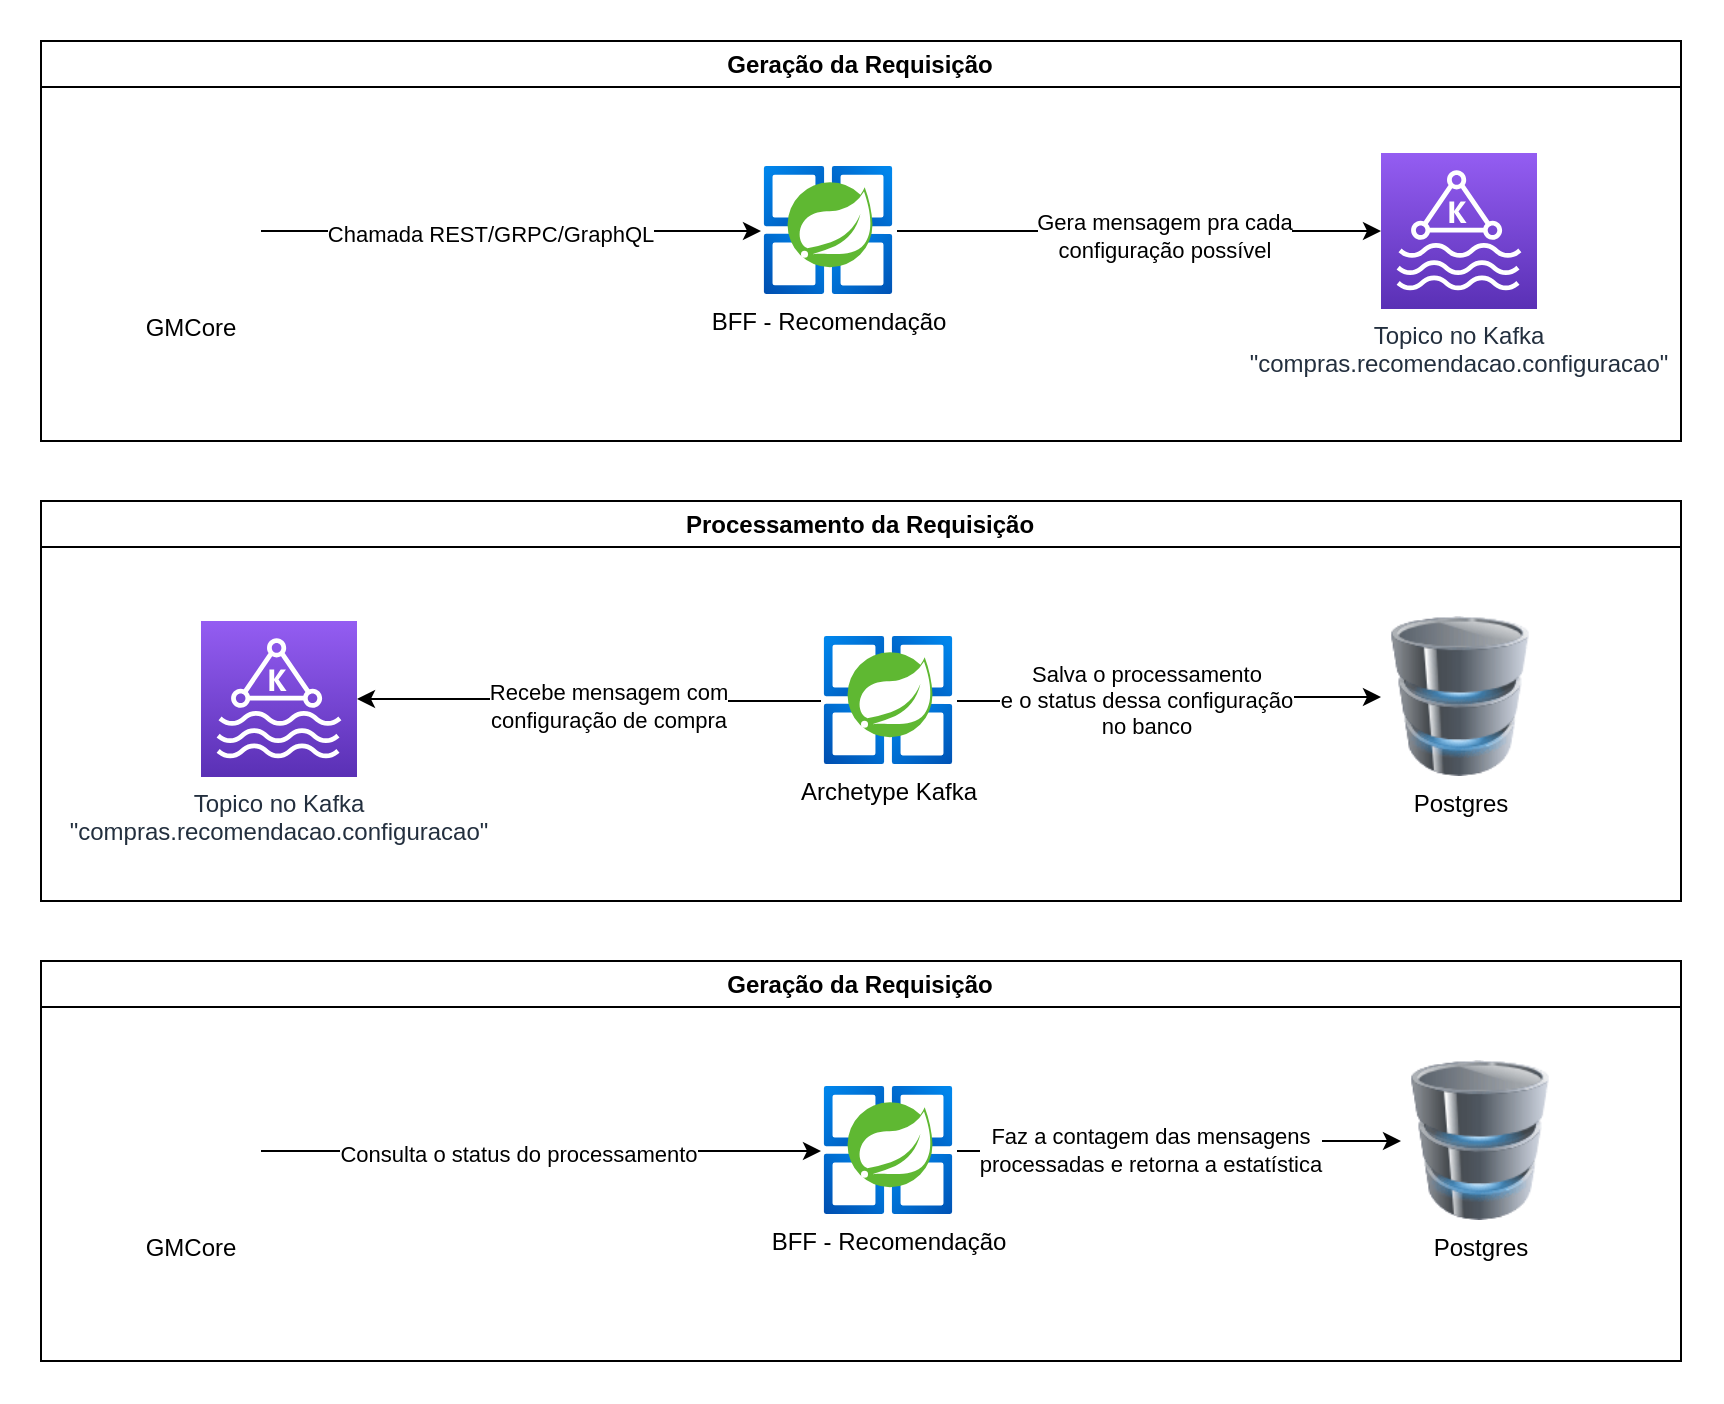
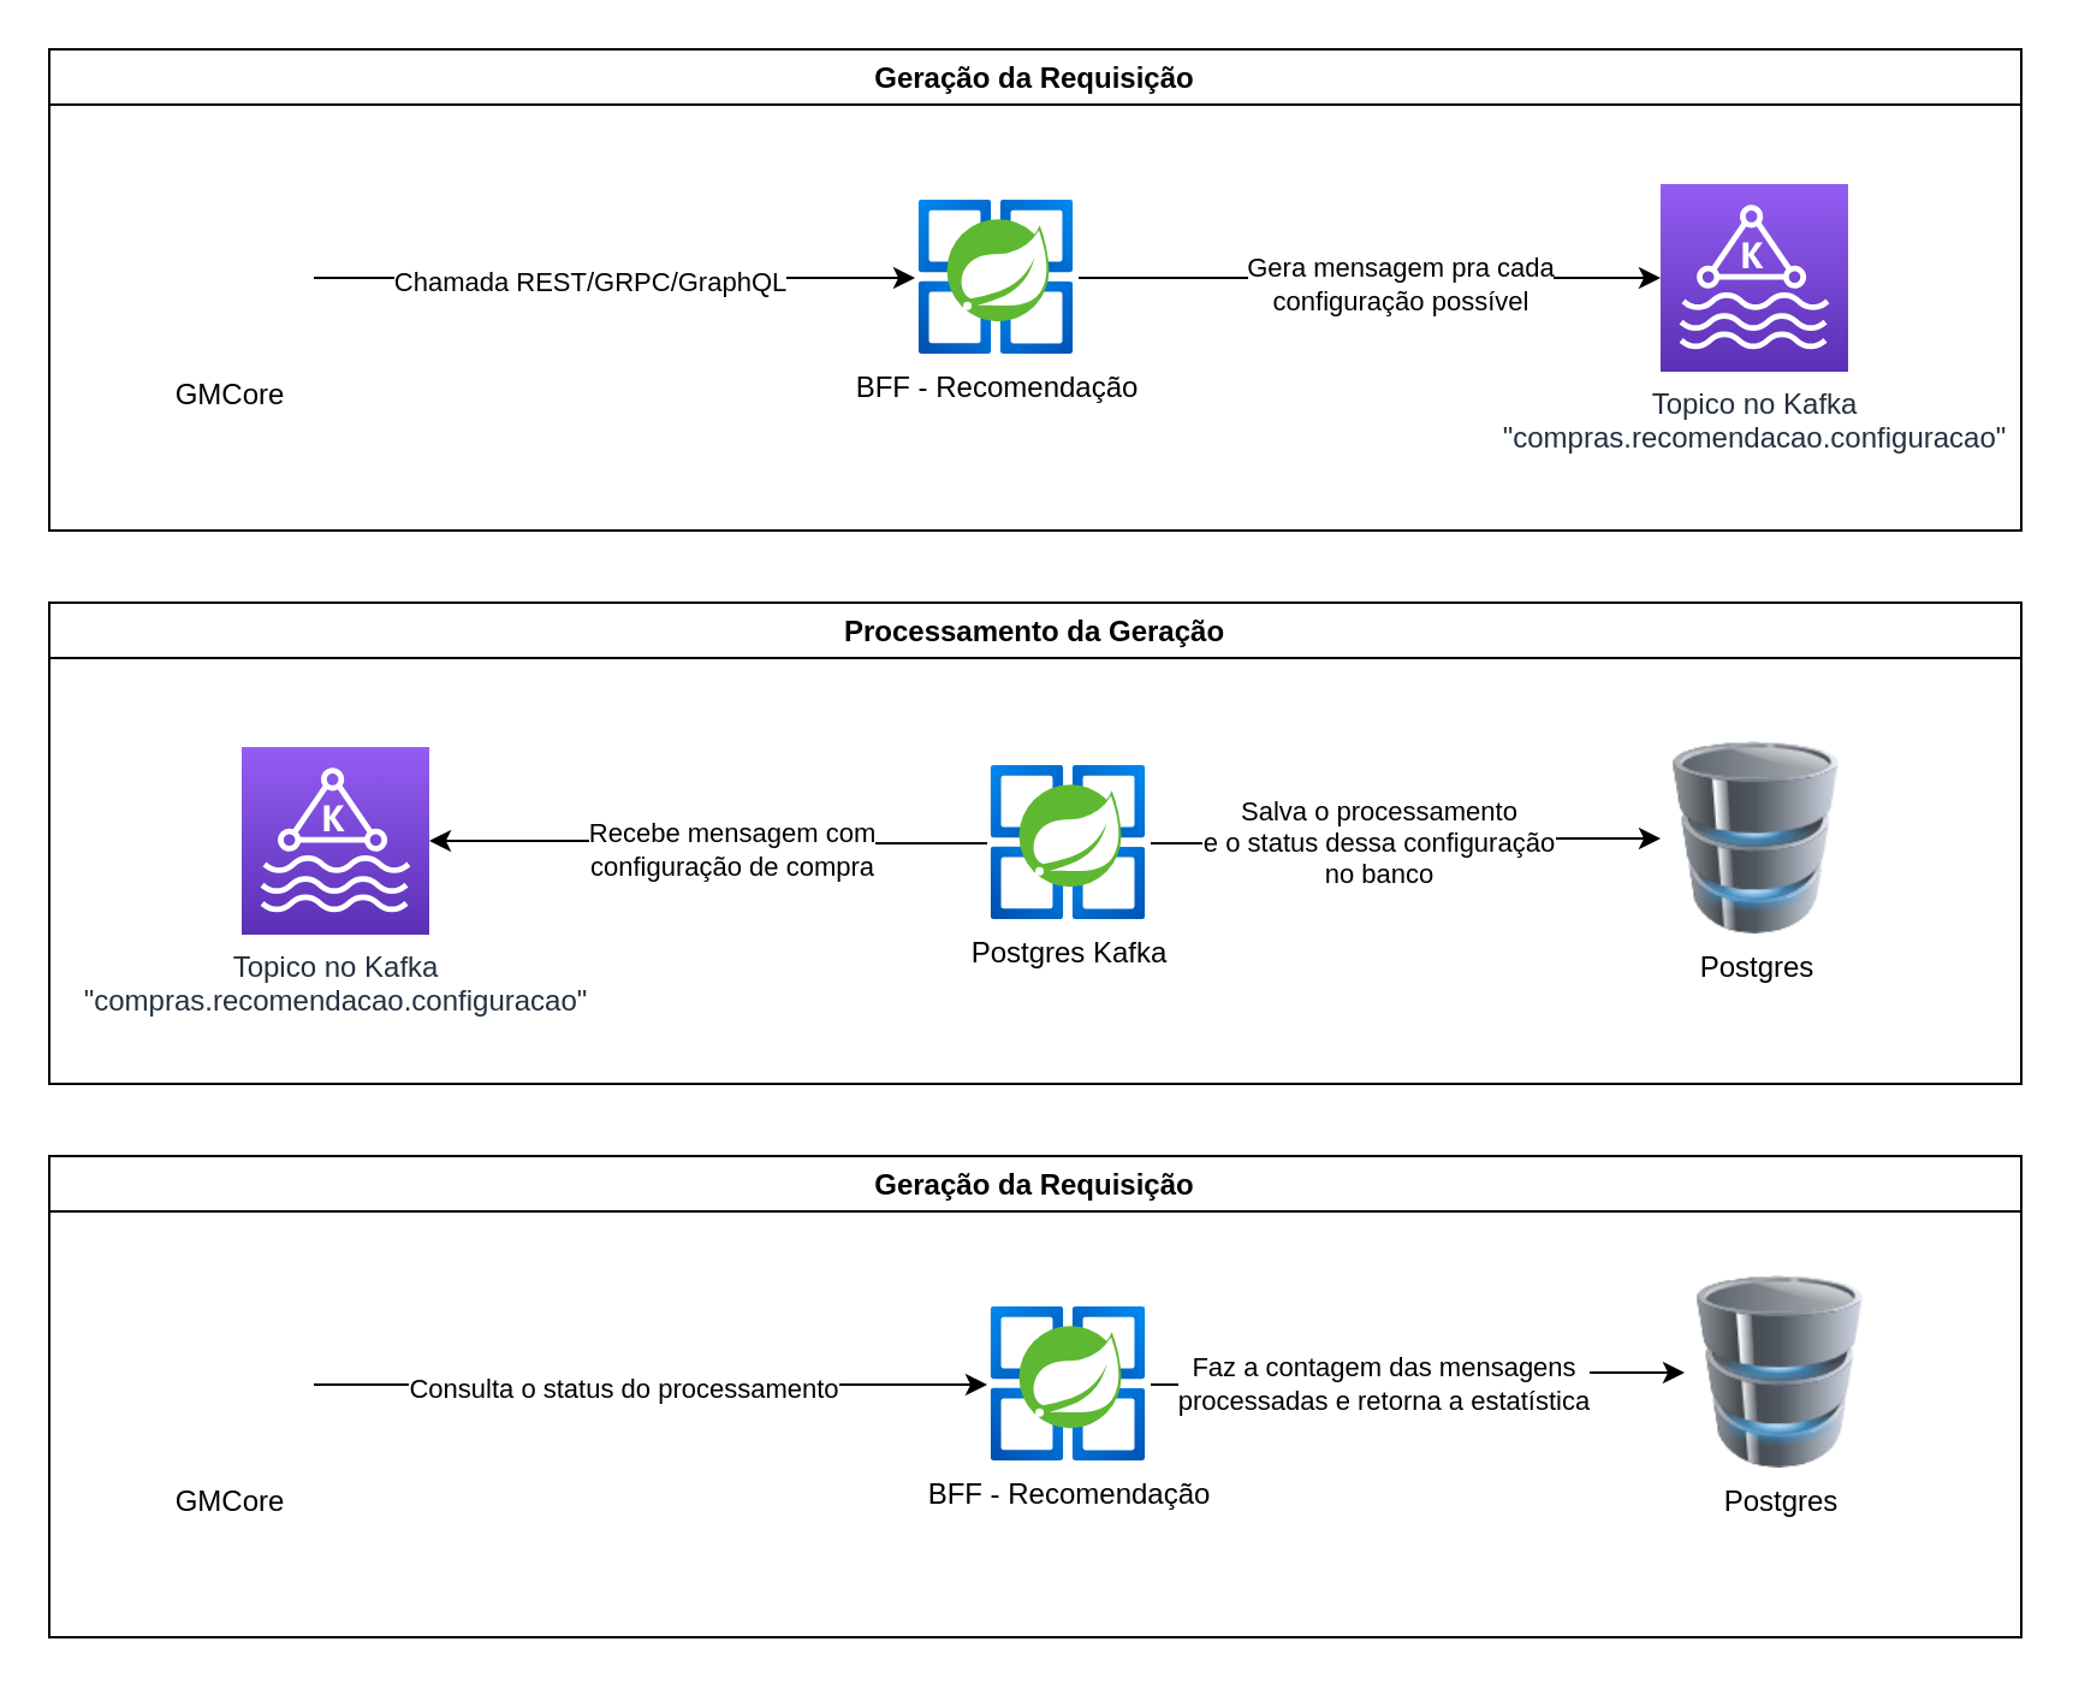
  <mxCell id="0" />
  <mxCell id="1" parent="0" />
  <mxCell id="2" value="Geração da Requisição" style="swimlane;" vertex="1" parent="1"><mxGeometry x="20" y="20" width="820" height="200" as="geometry" /></mxCell>
  <mxCell id="3" style="edgeStyle=orthogonalEdgeStyle;rounded=0;orthogonalLoop=1;jettySize=auto;html=1;" edge="1" parent="2" source="5" target="8"><mxGeometry relative="1" as="geometry" /></mxCell>
  <mxCell id="4" value="Chamada REST/GRPC/GraphQL" style="edgeLabel;html=1;align=center;verticalAlign=middle;resizable=0;points=[];" vertex="1" connectable="0" parent="3"><mxGeometry x="-0.088" y="-1" relative="1" as="geometry"><mxPoint as="offset" /></mxGeometry></mxCell>
  <mxCell id="5" value="&lt;div&gt;GMCore&lt;/div&gt;" style="shape=image;html=1;verticalAlign=top;verticalLabelPosition=bottom;labelBackgroundColor=#ffffff;imageAspect=0;aspect=fixed;image=https://cdn3.iconfinder.com/data/icons/sphericalcons/128/file_c-plus--plus.png" vertex="1" parent="2"><mxGeometry x="40" y="60" width="70" height="70" as="geometry" /></mxCell>
  <mxCell id="6" style="edgeStyle=orthogonalEdgeStyle;rounded=0;orthogonalLoop=1;jettySize=auto;html=1;" edge="1" parent="2" source="8" target="9"><mxGeometry relative="1" as="geometry" /></mxCell>
  <mxCell id="7" value="Gera mensagem pra cada &lt;br&gt;configuração possível" style="edgeLabel;html=1;align=center;verticalAlign=middle;resizable=0;points=[];" vertex="1" connectable="0" parent="6"><mxGeometry x="0.099" y="-2" relative="1" as="geometry"><mxPoint as="offset" /></mxGeometry></mxCell>
  <mxCell id="8" value="&lt;div&gt;BFF - Recomendação&lt;/div&gt;" style="aspect=fixed;html=1;points=[];align=center;image;fontSize=12;image=img/lib/azure2/compute/Azure_Spring_Cloud.svg;" vertex="1" parent="2"><mxGeometry x="360" y="63" width="68" height="64" as="geometry" /></mxCell>
  <mxCell id="9" value="Topico no Kafka&lt;br&gt;&quot;compras.recomendacao.configuracao&quot;" style="sketch=0;points=[[0,0,0],[0.25,0,0],[0.5,0,0],[0.75,0,0],[1,0,0],[0,1,0],[0.25,1,0],[0.5,1,0],[0.75,1,0],[1,1,0],[0,0.25,0],[0,0.5,0],[0,0.75,0],[1,0.25,0],[1,0.5,0],[1,0.75,0]];outlineConnect=0;fontColor=#232F3E;gradientColor=#945DF2;gradientDirection=north;fillColor=#5A30B5;strokeColor=#ffffff;dashed=0;verticalLabelPosition=bottom;verticalAlign=top;align=center;html=1;fontSize=12;fontStyle=0;aspect=fixed;shape=mxgraph.aws4.resourceIcon;resIcon=mxgraph.aws4.managed_streaming_for_kafka;" vertex="1" parent="2"><mxGeometry x="670" y="56" width="78" height="78" as="geometry" /></mxCell>
- <mxCell id="10" value="Processamento da Requisição" style="swimlane;" vertex="1" parent="1"><mxGeometry x="20" y="250" width="820" height="200" as="geometry" /></mxCell>
+ <mxCell id="10" value="Processamento da Geração" style="swimlane;" vertex="1" parent="1"><mxGeometry x="20" y="250" width="820" height="200" as="geometry" /></mxCell>
  <mxCell id="11" value="Topico no Kafka&lt;br&gt;&quot;compras.recomendacao.configuracao&quot;" style="sketch=0;points=[[0,0,0],[0.25,0,0],[0.5,0,0],[0.75,0,0],[1,0,0],[0,1,0],[0.25,1,0],[0.5,1,0],[0.75,1,0],[1,1,0],[0,0.25,0],[0,0.5,0],[0,0.75,0],[1,0.25,0],[1,0.5,0],[1,0.75,0]];outlineConnect=0;fontColor=#232F3E;gradientColor=#945DF2;gradientDirection=north;fillColor=#5A30B5;strokeColor=#ffffff;dashed=0;verticalLabelPosition=bottom;verticalAlign=top;align=center;html=1;fontSize=12;fontStyle=0;aspect=fixed;shape=mxgraph.aws4.resourceIcon;resIcon=mxgraph.aws4.managed_streaming_for_kafka;" vertex="1" parent="10"><mxGeometry x="80" y="60" width="78" height="78" as="geometry" /></mxCell>
  <mxCell id="12" style="edgeStyle=orthogonalEdgeStyle;rounded=0;orthogonalLoop=1;jettySize=auto;html=1;" edge="1" parent="10" source="16" target="11"><mxGeometry relative="1" as="geometry" /></mxCell>
  <mxCell id="13" value="Recebe mensagem com &lt;br&gt;&lt;div&gt;configuração de compra&lt;/div&gt;" style="edgeLabel;html=1;align=center;verticalAlign=middle;resizable=0;points=[];" vertex="1" connectable="0" parent="12"><mxGeometry x="-0.082" y="2" relative="1" as="geometry"><mxPoint as="offset" /></mxGeometry></mxCell>
  <mxCell id="14" style="edgeStyle=orthogonalEdgeStyle;rounded=0;orthogonalLoop=1;jettySize=auto;html=1;" edge="1" parent="10" source="16" target="17"><mxGeometry relative="1" as="geometry" /></mxCell>
  <mxCell id="15" value="Salva o processamento&lt;br&gt;e o status dessa configuração &lt;br&gt;no banco" style="edgeLabel;html=1;align=center;verticalAlign=middle;resizable=0;points=[];" vertex="1" connectable="0" parent="14"><mxGeometry x="-0.121" y="1" relative="1" as="geometry"><mxPoint as="offset" /></mxGeometry></mxCell>
- <mxCell id="16" value="Archetype Kafka" style="aspect=fixed;html=1;points=[];align=center;image;fontSize=12;image=img/lib/azure2/compute/Azure_Spring_Cloud.svg;" vertex="1" parent="10"><mxGeometry x="390" y="68" width="68" height="64" as="geometry" /></mxCell>
+ <mxCell id="16" value="Postgres Kafka" style="aspect=fixed;html=1;points=[];align=center;image;fontSize=12;image=img/lib/azure2/compute/Azure_Spring_Cloud.svg;" vertex="1" parent="10"><mxGeometry x="390" y="68" width="68" height="64" as="geometry" /></mxCell>
  <mxCell id="17" value="Postgres" style="image;html=1;image=img/lib/clip_art/computers/Database_128x128.png" vertex="1" parent="10"><mxGeometry x="670" y="58" width="80" height="80" as="geometry" /></mxCell>
  <mxCell id="18" value="Geração da Requisição" style="swimlane;" vertex="1" parent="1"><mxGeometry x="20" y="480" width="820" height="200" as="geometry" /></mxCell>
  <mxCell id="19" style="edgeStyle=orthogonalEdgeStyle;rounded=0;orthogonalLoop=1;jettySize=auto;html=1;" edge="1" parent="18" source="21" target="24"><mxGeometry relative="1" as="geometry" /></mxCell>
  <mxCell id="20" value="Consulta o status do processamento" style="edgeLabel;html=1;align=center;verticalAlign=middle;resizable=0;points=[];" vertex="1" connectable="0" parent="19"><mxGeometry x="-0.088" y="-1" relative="1" as="geometry"><mxPoint as="offset" /></mxGeometry></mxCell>
  <mxCell id="21" value="&lt;div&gt;GMCore&lt;/div&gt;" style="shape=image;html=1;verticalAlign=top;verticalLabelPosition=bottom;labelBackgroundColor=#ffffff;imageAspect=0;aspect=fixed;image=https://cdn3.iconfinder.com/data/icons/sphericalcons/128/file_c-plus--plus.png" vertex="1" parent="18"><mxGeometry x="40" y="60" width="70" height="70" as="geometry" /></mxCell>
  <mxCell id="22" style="edgeStyle=orthogonalEdgeStyle;rounded=0;orthogonalLoop=1;jettySize=auto;html=1;" edge="1" parent="18" source="24" target="25"><mxGeometry relative="1" as="geometry" /></mxCell>
  <mxCell id="23" value="Faz a contagem das mensagens&lt;br&gt;processadas e retorna a estatística" style="edgeLabel;html=1;align=center;verticalAlign=middle;resizable=0;points=[];" vertex="1" connectable="0" parent="22"><mxGeometry x="-0.154" y="1" relative="1" as="geometry"><mxPoint as="offset" /></mxGeometry></mxCell>
  <mxCell id="24" value="&lt;div&gt;BFF - Recomendação&lt;/div&gt;" style="aspect=fixed;html=1;points=[];align=center;image;fontSize=12;image=img/lib/azure2/compute/Azure_Spring_Cloud.svg;" vertex="1" parent="18"><mxGeometry x="390" y="63" width="68" height="64" as="geometry" /></mxCell>
  <mxCell id="25" value="Postgres" style="image;html=1;image=img/lib/clip_art/computers/Database_128x128.png" vertex="1" parent="18"><mxGeometry x="680" y="50" width="80" height="80" as="geometry" /></mxCell>
